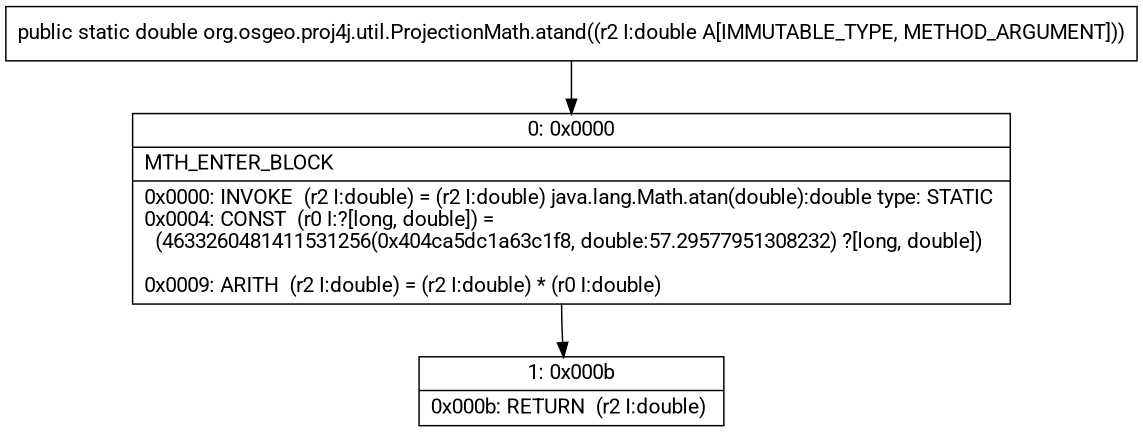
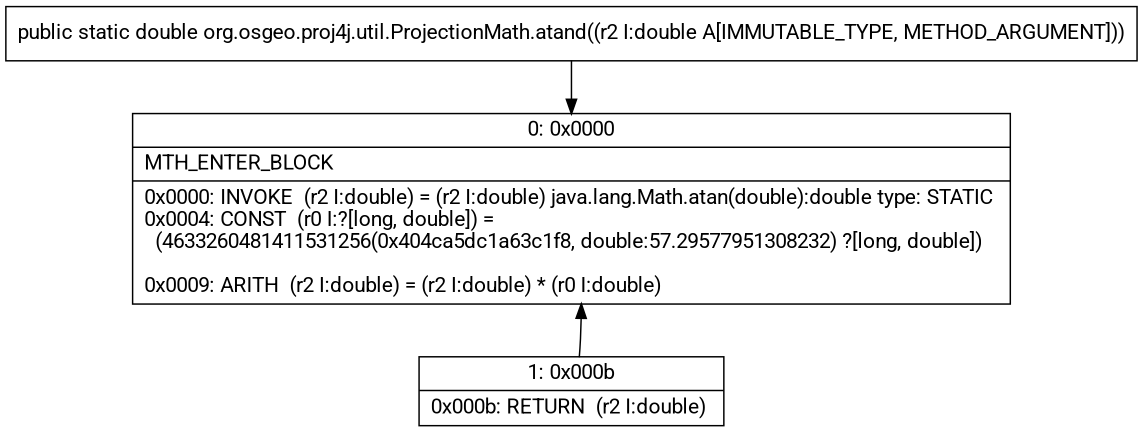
  digraph {
    fontname=Roboto
    node [shape=record fontname=Roboto]
    edge [fontname=Roboto]
    n1 [label="{0\:\ 0x0000|MTH_ENTER_BLOCK\l|0x0000: INVOKE  (r2 I:double) = (r2 I:double) java.lang.Math.atan(double):double type: STATIC \l0x0004: CONST  (r0 I:?[long, double]) = \l  (4633260481411531256(0x404ca5dc1a63c1f8, double:57.29577951308232) ?[long, double])\l \l0x0009: ARITH  (r2 I:double) = (r2 I:double) * (r0 I:double) \l}"]
    n2 [label="{1\:\ 0x000b|0x000b: RETURN  (r2 I:double) \l}"]
    n3 [label="{public static double org.osgeo.proj4j.util.ProjectionMath.atand((r2 I:double A[IMMUTABLE_TYPE, METHOD_ARGUMENT])) }"]
-   n1 -> n2
+   n2 -> n1
    n3 -> n1
  }
